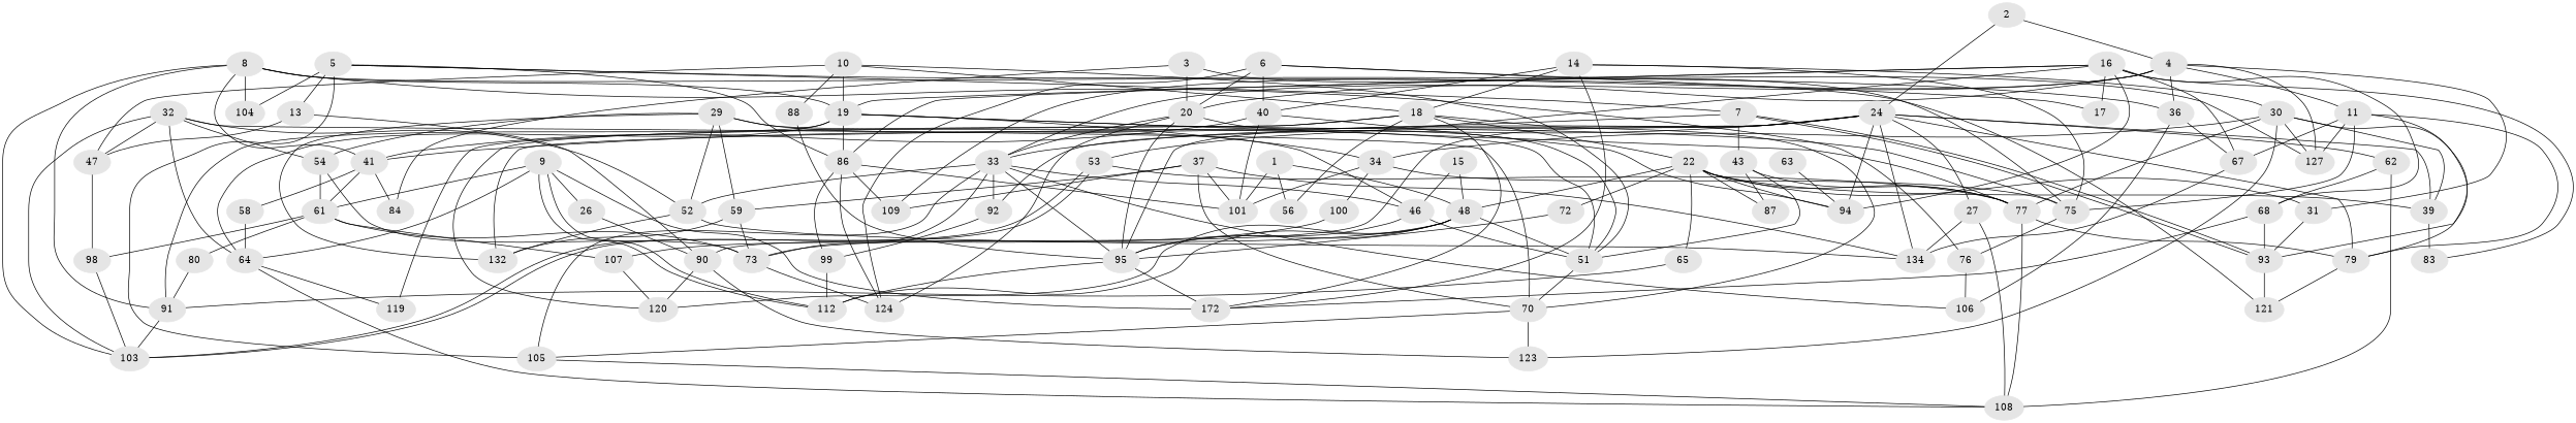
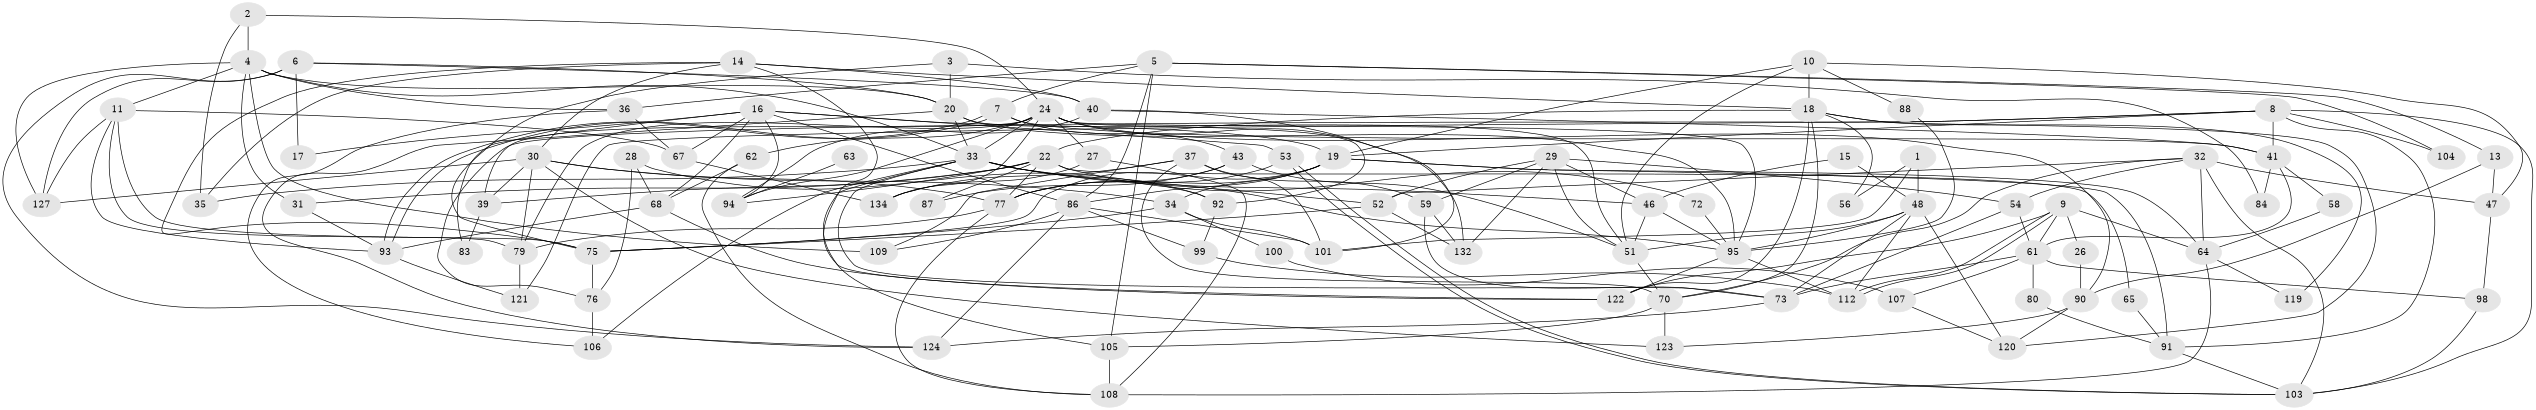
  graph {
    node [color=gray90 style=filled]
    48 [super="+69"]
    112
    51 [super="+125"]
    120
    95 [super="+110"]
    73 [super="+102"]
    1
    56
    101 [super="+117"]
    4 [super="+12"]
    20 [super="+81"]
    11 [super="+57"]
    31 [super="+118"]
    33 [super="+50"]
    36
    109
    127
    2
    24 [super="+38"]
+   35
    79
    90
    94
    39
    27
    62
    92 [super="+115"]
    132
    134
    124
    3
    75 [super="+111"]
    84
    76
    93
    67
    105 [super="+114"]
    46
    52 [super="+129"]
    106
    5 [super="+126+135"]
    7
    13
    86
    104 [super="+137"]
    41
    43 [super="+45"]
    47
    99
    108
    6
    17
    40 [super="+71"]
    61 [super="+96"]
    58
    77 [super="+116"]
    87
    121
    8 [super="+49"]
    19 [super="+78+133"]
    91
    103
    64
    34 [super="+82"]
    9
    26
-   122 [label=172]
+   122
    98
    80
    107
    119
    18 [super="+21+25"]
    22 [super="+66+74"]
    70
    10
    88
    123
    14 [super="+85"]
    30 [super="+89"]
    15
    16 [super="+44"]
    53
    68
    83
    65
    72
    100
    63
+   28
    29 [super="+97+42"]
    54
    59
    32 [super="+113"]
    37
    48 -- 112
    48 -- 51 [weight=2]
    48 -- 120
    48 -- 95
    48 -- 73
    51 -- 70
    95 -- 112
    95 -- 122
    73 -- 124
    1 -- 48
    1 -- 56
    1 -- 101
    4 -- 20
    4 -- 11
    4 -- 31
    4 -- 33
    4 -- 36
    4 -- 109
    4 -- 127
    20 -- 51
    20 -- 95
    20 -- 33
    20 -- 124
    11 -- 127
    11 -- 79
    11 -- 75
    11 -- 93
    11 -- 67
    31 -- 93
    33 -- 95
    33 -- 73
+   33 -- 35
    33 -- 92
    33 -- 105
    33 -- 46
    33 -- 52
    33 -- 106
    36 -- 67
    36 -- 106
    2 -- 4
    2 -- 24
+   2 -- 35
    24 -- 95
    24 -- 33
    24 -- 79
    24 -- 90
    24 -- 94
    24 -- 39
    24 -- 27
    24 -- 62
    24 -- 92
    24 -- 132
    24 -- 134
    79 -- 121
    90 -- 120
    90 -- 123
    39 -- 83
    27 -- 134
    27 -- 108
    62 -- 108
    62 -- 68
    92 -- 99
    3 -- 20
    3 -- 75
    3 -- 84
    75 -- 76
    76 -- 106
    93 -- 121
    67 -- 134
    105 -- 108
    46 -- 51
    46 -- 95
    52 -- 132
-   52 -- 134 [weight=2]
+   52 -- 75 [weight=2]
    5 -- 36
    5 -- 105 [weight=2]
    5 -- 7
    5 -- 13
    5 -- 86
    5 -- 104
    7 -- 93
    7 -- 93
    7 -- 41
    7 -- 43
    13 -- 90
    13 -- 47
    86 -- 101
    86 -- 109
    86 -- 124
    86 -- 99
    41 -- 84
    41 -- 61
    41 -- 58
    43 -- 51
    43 -- 77
    43 -- 87
    47 -- 98
    99 -- 112
    6 -- 20
    6 -- 127
    6 -- 124
    6 -- 17
    6 -- 40
    40 -- 101
    40 -- 94
    40 -- 41
    61 -- 73
    61 -- 98
    61 -- 80
    61 -- 107
    58 -- 64
    77 -- 79
    77 -- 108
    8 -- 76
    8 -- 104
    8 -- 41
    8 -- 121
    8 -- 19
    8 -- 91
    8 -- 103
    19 -- 75
    19 -- 86
    19 -- 77
    19 -- 91
    19 -- 64
    19 -- 34
    91 -- 103
    64 -- 108
    64 -- 119
    34 -- 101
    34 -- 75
    34 -- 100
    9 -- 112
    9 -- 112
    9 -- 61
    9 -- 64
    9 -- 26
    9 -- 122
    26 -- 90
    98 -- 103
    80 -- 91
    107 -- 120
    18 -- 120
    18 -- 56
    18 -- 122
    18 -- 119
    18 -- 22
    18 -- 70
-   22 -- 48 [weight=2]
    22 -- 31
    22 -- 94
    22 -- 39
    22 -- 77
    22 -- 87
    22 -- 65
    22 -- 72
    70 -- 105
    70 -- 123
    10 -- 51
    10 -- 47
    10 -- 19
    10 -- 18
    10 -- 88
    88 -- 95
+   14 -- 35
    14 -- 75
    14 -- 40
    14 -- 122
    14 -- 18
    14 -- 30
    30 -- 127
    30 -- 79
    30 -- 39
    30 -- 77
    30 -- 34 [weight=2]
    30 -- 123
    15 -- 48 [weight=2]
    15 -- 46
    16 -- 94
    16 -- 67
    16 -- 86
    16 -- 17
    16 -- 19
    16 -- 53
    16 -- 68
    16 -- 83
    53 -- 77
    53 -- 103
    53 -- 103
    68 -- 93
    68 -- 122
    65 -- 91
    72 -- 95
    100 -- 107
    63 -- 94
+   28 -- 92
+   28 -- 76
+   28 -- 68
    29 -- 51
    29 -- 132
    29 -- 46
    29 -- 52
    29 -- 54
    29 -- 59
    54 -- 73
    54 -- 61
    59 -- 73
    59 -- 132
    32 -- 52
    32 -- 47
    32 -- 103
    32 -- 64 [weight=2]
    32 -- 70
    32 -- 54
    37 -- 101
    37 -- 109
    37 -- 134
    37 -- 70
    37 -- 59
  }
